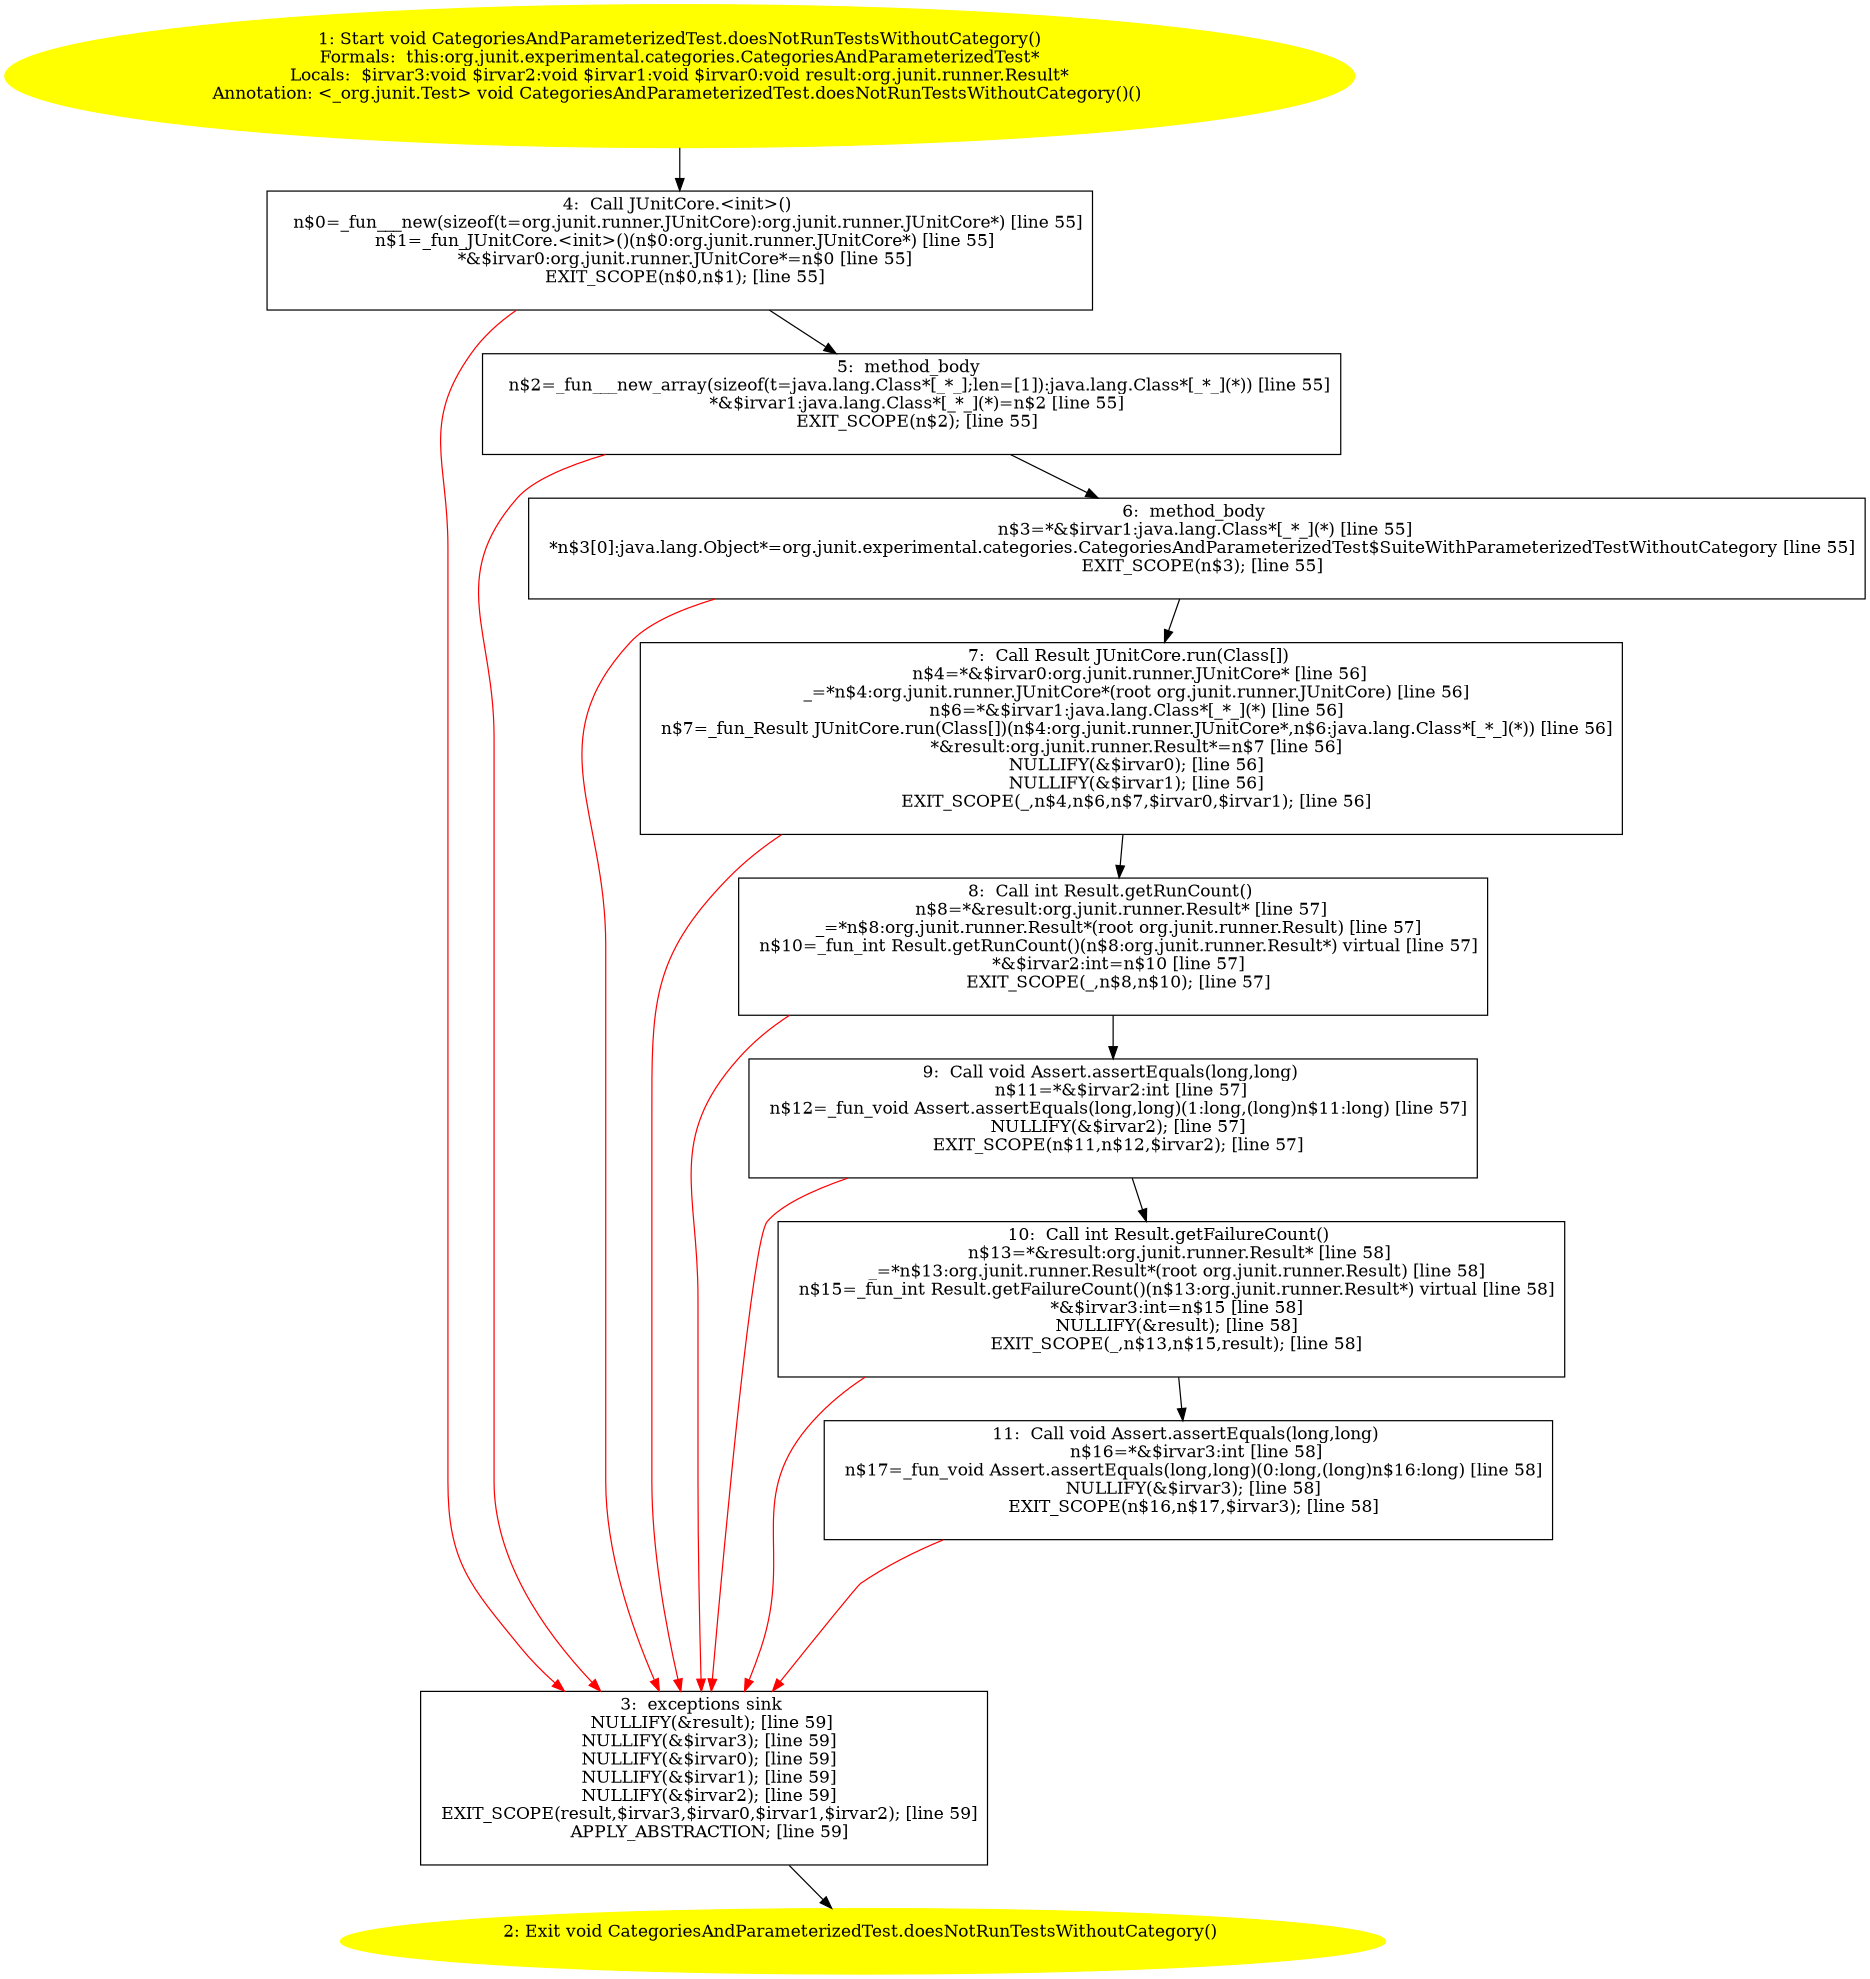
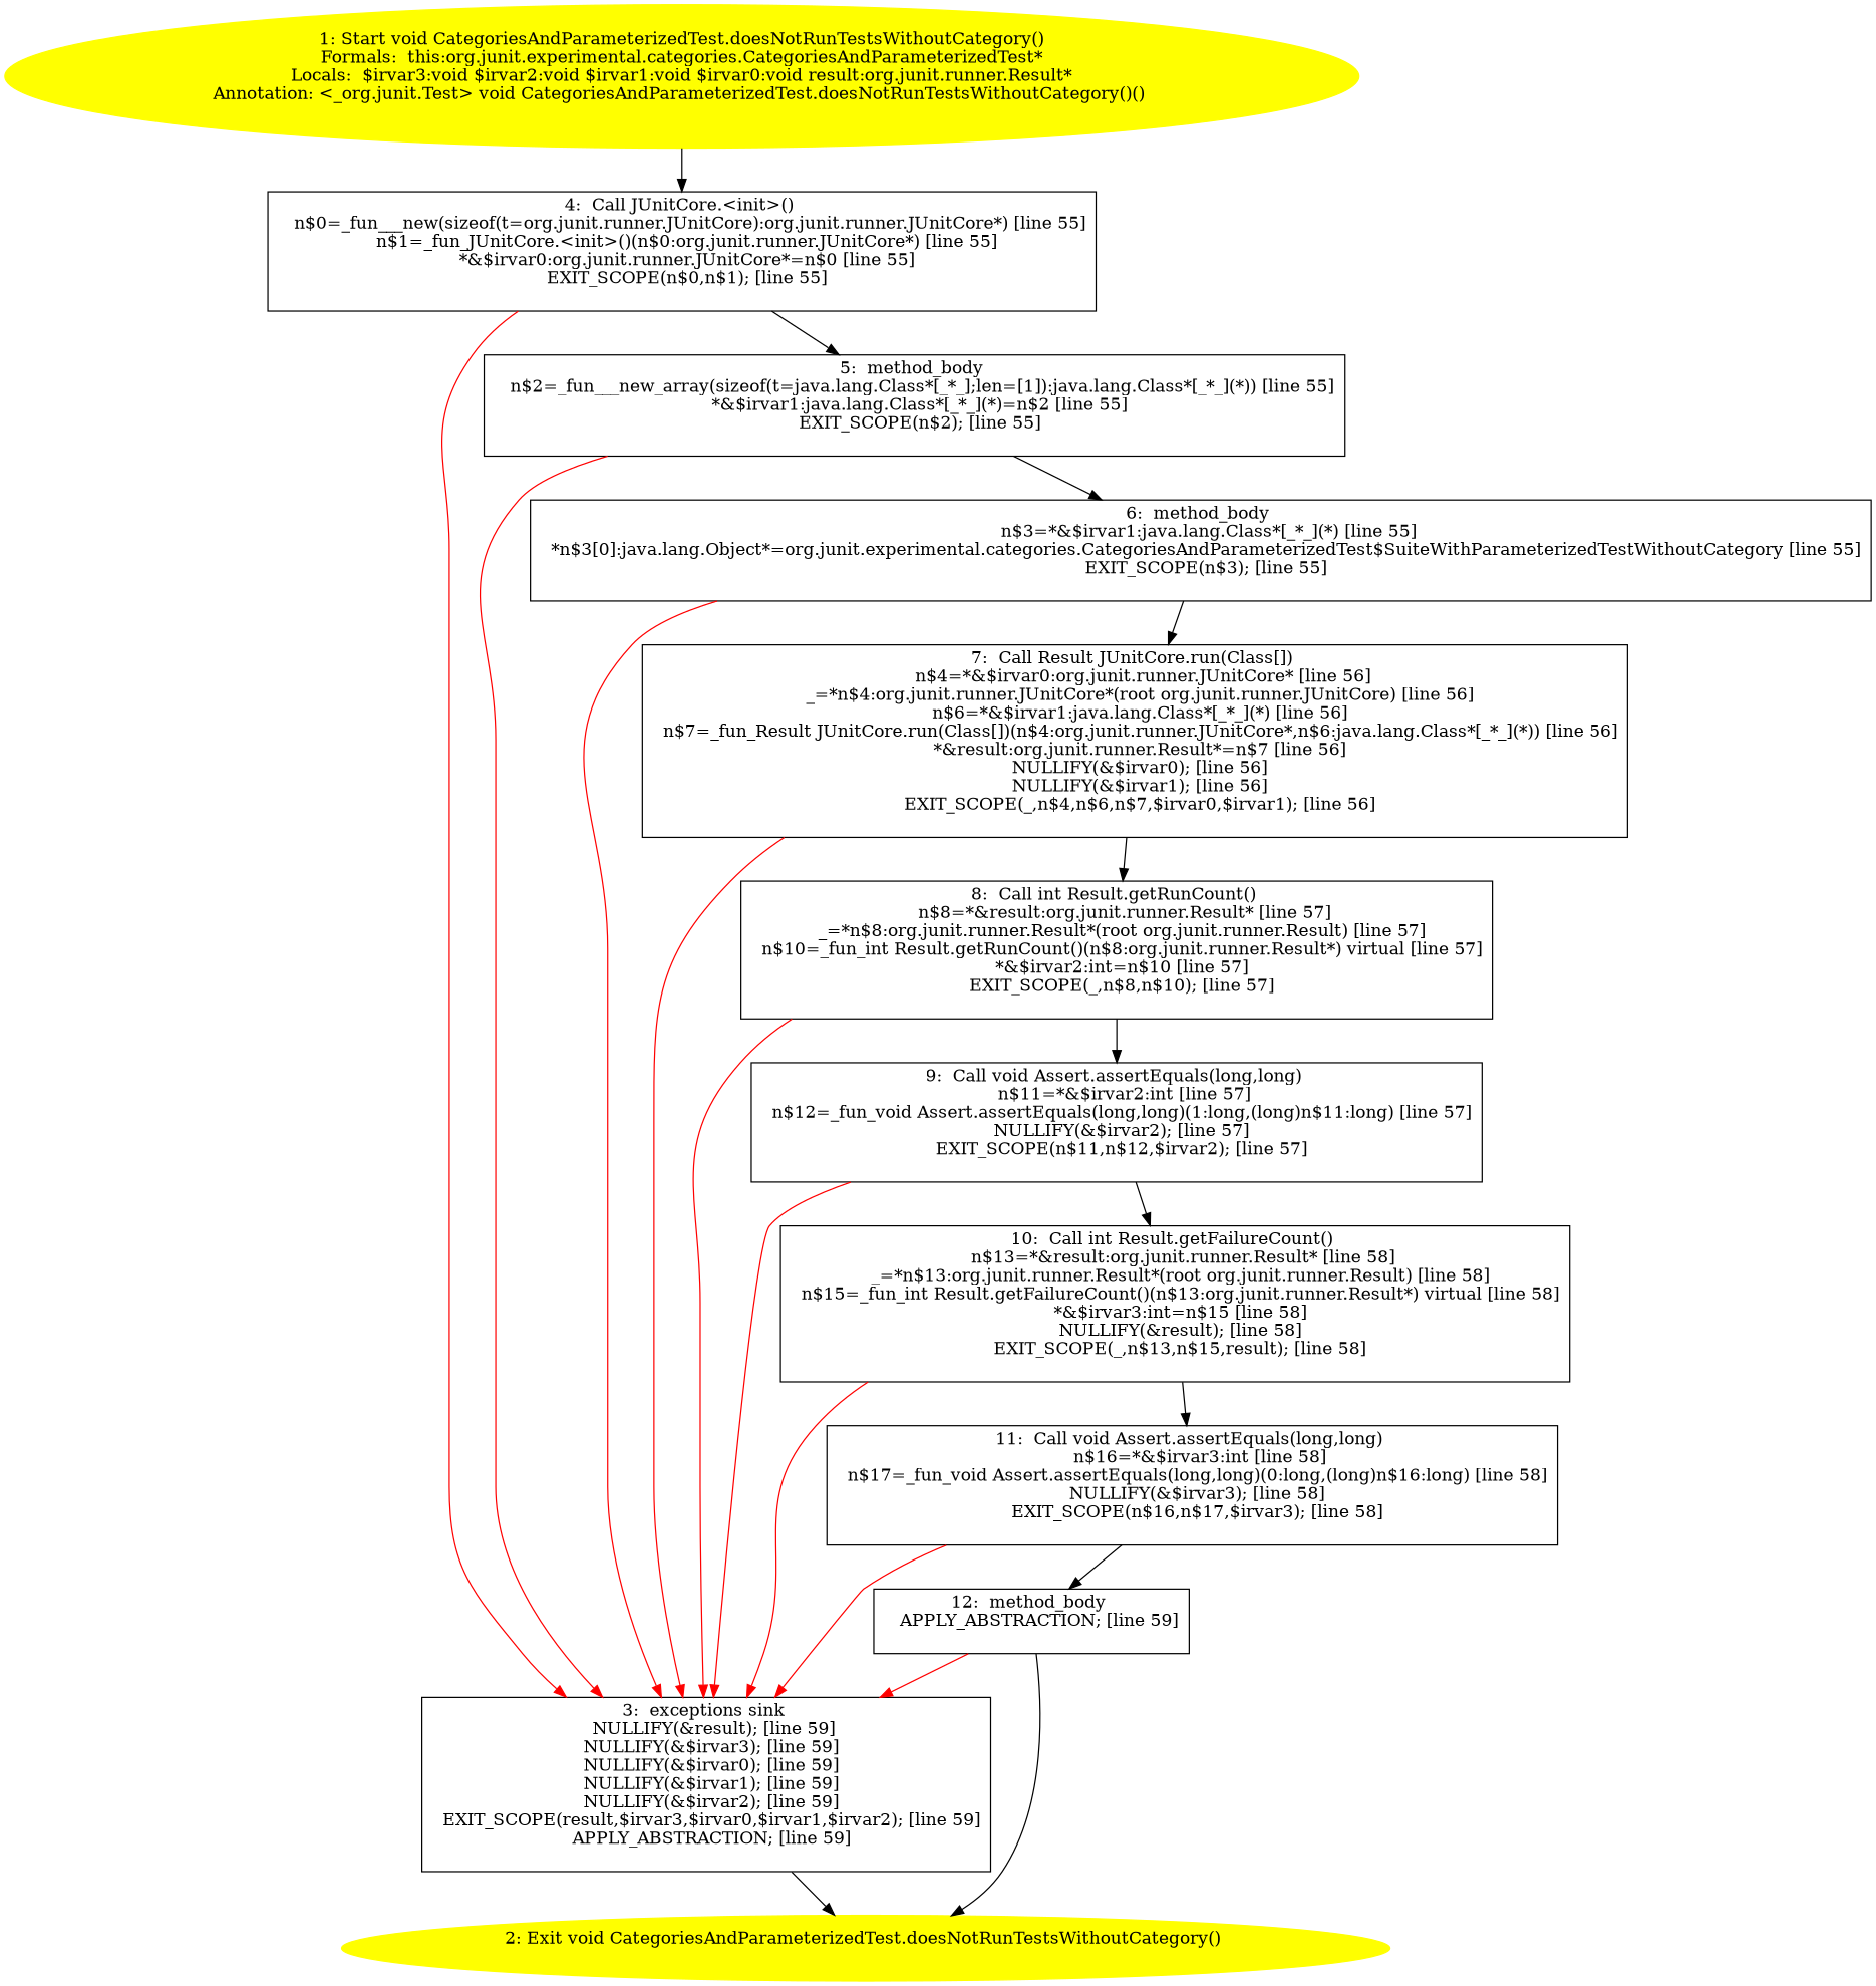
  digraph {
    node [shape=box]
    n1 [color=yellow label="1: Start void CategoriesAndParameterizedTest.doesNotRunTestsWithoutCategory()\nFormals:  this:org.junit.experimental.categories.CategoriesAndParameterizedTest*\nLocals:  $irvar3:void $irvar2:void $irvar1:void $irvar0:void result:org.junit.runner.Result*\nAnnotation: <_org.junit.Test> void CategoriesAndParameterizedTest.doesNotRunTestsWithoutCategory()() \n  " style=filled shape=""]
    n2 [label="4:  Call JUnitCore.<init>() \n   n$0=_fun___new(sizeof(t=org.junit.runner.JUnitCore):org.junit.runner.JUnitCore*) [line 55]\n  n$1=_fun_JUnitCore.<init>()(n$0:org.junit.runner.JUnitCore*) [line 55]\n  *&$irvar0:org.junit.runner.JUnitCore*=n$0 [line 55]\n  EXIT_SCOPE(n$0,n$1); [line 55]\n "]
    n3 [label="3:  exceptions sink \n   NULLIFY(&result); [line 59]\n  NULLIFY(&$irvar3); [line 59]\n  NULLIFY(&$irvar0); [line 59]\n  NULLIFY(&$irvar1); [line 59]\n  NULLIFY(&$irvar2); [line 59]\n  EXIT_SCOPE(result,$irvar3,$irvar0,$irvar1,$irvar2); [line 59]\n  APPLY_ABSTRACTION; [line 59]\n "]
    n4 [label="5:  method_body \n   n$2=_fun___new_array(sizeof(t=java.lang.Class*[_*_];len=[1]):java.lang.Class*[_*_](*)) [line 55]\n  *&$irvar1:java.lang.Class*[_*_](*)=n$2 [line 55]\n  EXIT_SCOPE(n$2); [line 55]\n "]
    n5 [color=yellow label="2: Exit void CategoriesAndParameterizedTest.doesNotRunTestsWithoutCategory() \n  " style=filled shape=""]
    n6 [label="6:  method_body \n   n$3=*&$irvar1:java.lang.Class*[_*_](*) [line 55]\n  *n$3[0]:java.lang.Object*=org.junit.experimental.categories.CategoriesAndParameterizedTest$SuiteWithParameterizedTestWithoutCategory [line 55]\n  EXIT_SCOPE(n$3); [line 55]\n "]
    n7 [label="7:  Call Result JUnitCore.run(Class[]) \n   n$4=*&$irvar0:org.junit.runner.JUnitCore* [line 56]\n  _=*n$4:org.junit.runner.JUnitCore*(root org.junit.runner.JUnitCore) [line 56]\n  n$6=*&$irvar1:java.lang.Class*[_*_](*) [line 56]\n  n$7=_fun_Result JUnitCore.run(Class[])(n$4:org.junit.runner.JUnitCore*,n$6:java.lang.Class*[_*_](*)) [line 56]\n  *&result:org.junit.runner.Result*=n$7 [line 56]\n  NULLIFY(&$irvar0); [line 56]\n  NULLIFY(&$irvar1); [line 56]\n  EXIT_SCOPE(_,n$4,n$6,n$7,$irvar0,$irvar1); [line 56]\n "]
    n8 [label="8:  Call int Result.getRunCount() \n   n$8=*&result:org.junit.runner.Result* [line 57]\n  _=*n$8:org.junit.runner.Result*(root org.junit.runner.Result) [line 57]\n  n$10=_fun_int Result.getRunCount()(n$8:org.junit.runner.Result*) virtual [line 57]\n  *&$irvar2:int=n$10 [line 57]\n  EXIT_SCOPE(_,n$8,n$10); [line 57]\n "]
    n9 [label="9:  Call void Assert.assertEquals(long,long) \n   n$11=*&$irvar2:int [line 57]\n  n$12=_fun_void Assert.assertEquals(long,long)(1:long,(long)n$11:long) [line 57]\n  NULLIFY(&$irvar2); [line 57]\n  EXIT_SCOPE(n$11,n$12,$irvar2); [line 57]\n "]
    n10 [label="10:  Call int Result.getFailureCount() \n   n$13=*&result:org.junit.runner.Result* [line 58]\n  _=*n$13:org.junit.runner.Result*(root org.junit.runner.Result) [line 58]\n  n$15=_fun_int Result.getFailureCount()(n$13:org.junit.runner.Result*) virtual [line 58]\n  *&$irvar3:int=n$15 [line 58]\n  NULLIFY(&result); [line 58]\n  EXIT_SCOPE(_,n$13,n$15,result); [line 58]\n "]
    n11 [label="11:  Call void Assert.assertEquals(long,long) \n   n$16=*&$irvar3:int [line 58]\n  n$17=_fun_void Assert.assertEquals(long,long)(0:long,(long)n$16:long) [line 58]\n  NULLIFY(&$irvar3); [line 58]\n  EXIT_SCOPE(n$16,n$17,$irvar3); [line 58]\n "]
+   n12 [label="12:  method_body \n   APPLY_ABSTRACTION; [line 59]\n "]
    n1 -> n2
    n2 -> n3 [color=red]
    n2 -> n4
    n3 -> n5
    n4 -> n3 [color=red]
    n4 -> n6
    n6 -> n3 [color=red]
    n6 -> n7
    n7 -> n3 [color=red]
    n7 -> n8
    n8 -> n3 [color=red]
    n8 -> n9
    n9 -> n3 [color=red]
    n9 -> n10
    n10 -> n3 [color=red]
    n10 -> n11
    n11 -> n3 [color=red]
+   n11 -> n12
+   n12 -> n3 [color=red]
+   n12 -> n5
  }
